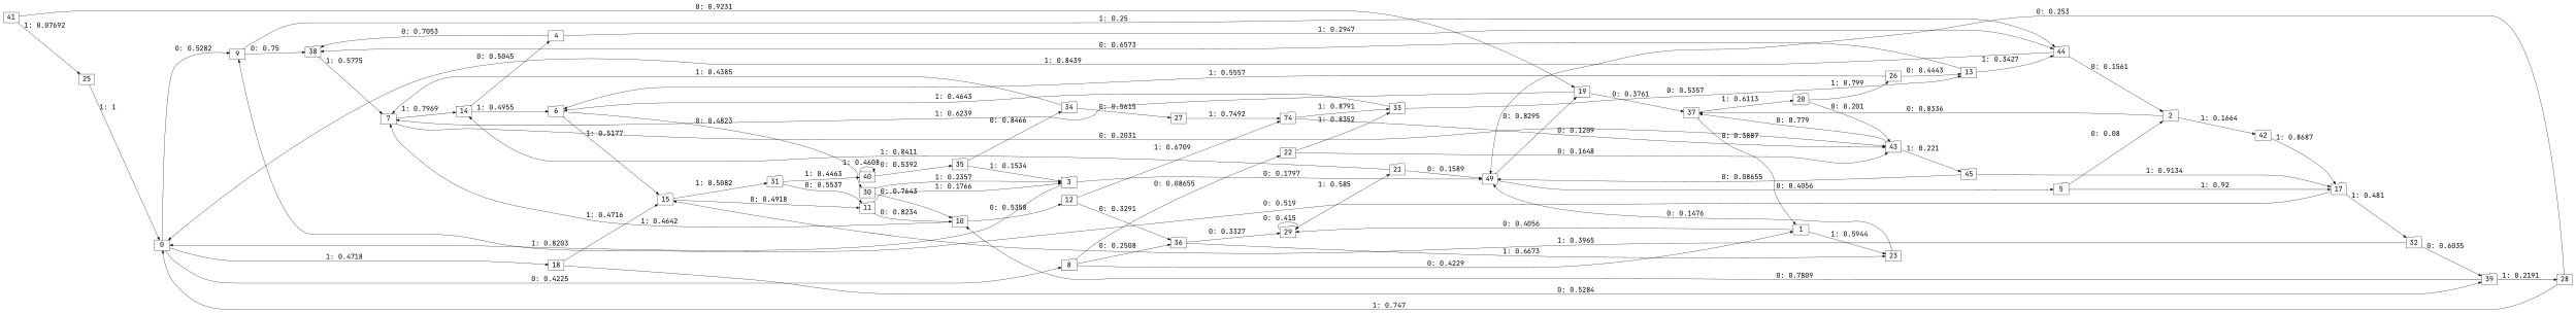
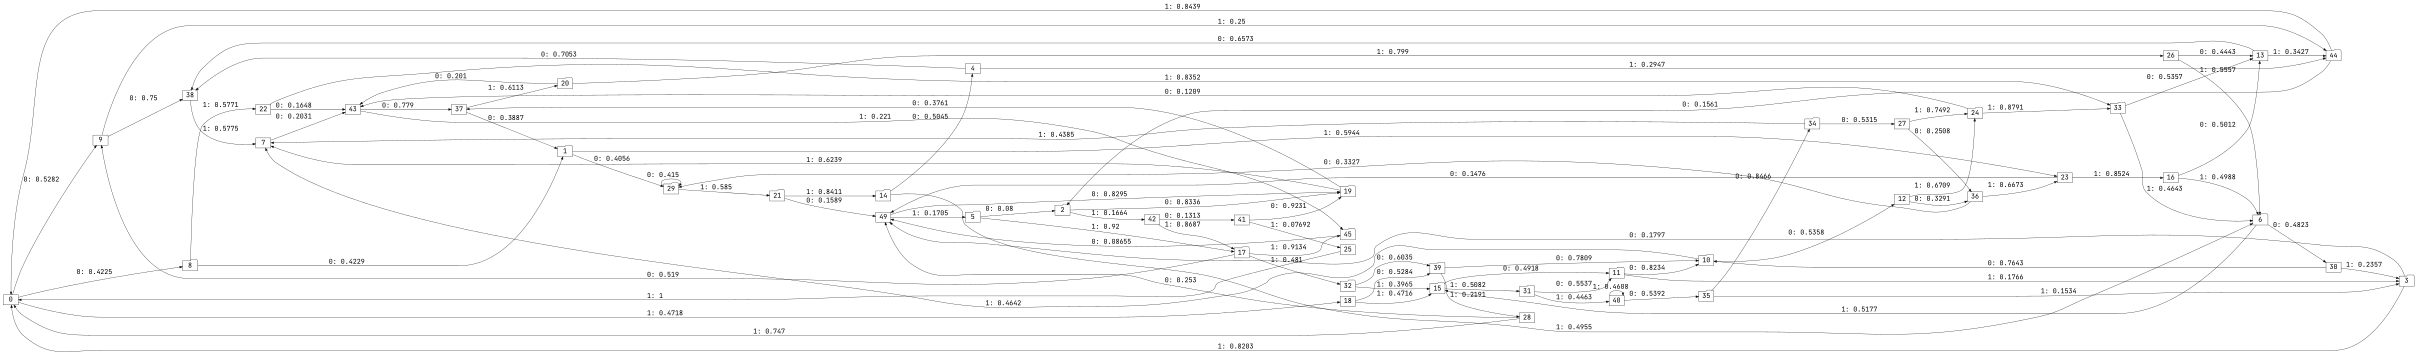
  digraph {
    fontname="JetBrains Mono"
    rankdir=LR
    node [fontname="JetBrains Mono" fontsize=24 shape=folder]
    edge [fontname="JetBrains Mono" fontsize=24]
    0 [shape=box]
    9 [shape=box]
    18 [shape=box]
    8
    38
    44
    15
    39
    7 [shape=box]
    2
    11
    31
    10
    28 [shape=box]
-   1 [shape=box]
+   1
    29
    23 [shape=box]
    21
    n19 [label=49 shape=box]
+   16 [shape=box]
    14
    19
    5
    6
    13 [shape=box]
    42 [shape=box]
    37 [shape=box]
    17
    41 [shape=box]
-   43
+   43 [shape=box]
    20
    32
    25 [shape=box]
    3
    4 [shape=box]
    22 [shape=box]
    30 [shape=box]
    12 [shape=box]
    40 [shape=box]
    45
    33
    36 [shape=box]
-   24 [label=74]
+   24
    35
    26 [shape=box]
    27 [shape=box]
    34
    0 -> 9 [label="0: 0.5282   "]
    0 -> 18 [label="1: 0.4718   "]
    0 -> 8 [label="0: 0.4225   "]
    9 -> 38 [label="0: 0.75     "]
    9 -> 44 [label="1: 0.25     "]
    18 -> 15 [label="1: 0.4716   "]
    18 -> 39 [label="0: 0.5284   "]
    8 -> 1 [label="0: 0.4229   "]
-   8 -> 22 [label="0: 0.08655  "]
+   8 -> 22 [label="1: 0.5771   "]
    38 -> 7 [label="1: 0.5775   "]
    44 -> 0 [label="1: 0.8439   "]
    44 -> 2 [label="0: 0.1561   "]
    15 -> 11 [label="0: 0.4918   "]
    15 -> 31 [label="1: 0.5082   "]
    39 -> 10 [label="0: 0.7809   "]
    39 -> 28 [label="1: 0.2191   "]
-   7 -> 14 [label="1: 0.7969   "]
    7 -> 43 [label="0: 0.2031   "]
-   2 -> 37 [label="0: 0.8336   "]
+   2 -> 19 [label="0: 0.8336   "]
    2 -> 42 [label="1: 0.1664   "]
    11 -> 10 [label="0: 0.8234   "]
    11 -> 3 [label="1: 0.1766   "]
    31 -> 11 [label="0: 0.5537   "]
    31 -> 40 [label="1: 0.4463   "]
    10 -> 7 [label="1: 0.4642   "]
    10 -> 12 [label="0: 0.5358   "]
    28 -> 0 [label="1: 0.747    "]
    28 -> n19 [label="0: 0.253    "]
    1 -> 29 [label="0: 0.4056   "]
    1 -> 23 [label="1: 0.5944   "]
    29 -> 29 [label="0: 0.415    "]
    29 -> 21 [label="1: 0.585    "]
    23 -> n19 [label="0: 0.1476   "]
+   23 -> 16 [label="1: 0.8524   "]
    21 -> n19 [label="0: 0.1589   "]
    21 -> 14 [label="1: 0.8411   "]
    n19 -> 19 [label="0: 0.8295   "]
-   n19 -> 5 [label="0: 0.4056   "]
+   n19 -> 5 [label="1: 0.1705   "]
+   16 -> 6 [label="1: 0.4988   "]
+   16 -> 13 [label="0: 0.5012   "]
    14 -> 6 [label="1: 0.4955   "]
    14 -> 4 [label="0: 0.5045   "]
    19 -> 7 [label="1: 0.6239   "]
    19 -> 37 [label="0: 0.3761   "]
    5 -> 2 [label="0: 0.08     "]
    5 -> 17 [label="1: 0.92     "]
    6 -> 15 [label="1: 0.5177   "]
    6 -> 30 [label="0: 0.4823   "]
    13 -> 38 [label="0: 0.6573   "]
    13 -> 44 [label="1: 0.3427   "]
    42 -> 17 [label="1: 0.8687   "]
+   42 -> 41 [label="0: 0.1313   "]
    37 -> 1 [label="0: 0.3887   "]
    37 -> 20 [label="1: 0.6113   "]
    17 -> 9 [label="0: 0.519    "]
    17 -> 32 [label="1: 0.481    "]
    41 -> 19 [label="0: 0.9231   "]
    41 -> 25 [label="1: 0.07692  "]
    43 -> 37 [label="0: 0.779    "]
    43 -> 45 [label="1: 0.221    "]
    20 -> 43 [label="0: 0.201    "]
    20 -> 26 [label="1: 0.799    "]
    32 -> 15 [label="1: 0.3965   "]
    32 -> 39 [label="0: 0.6035   "]
    25 -> 0 [label="1: 1        "]
    3 -> 0 [label="1: 0.8203   "]
    3 -> n19 [label="0: 0.1797   "]
    4 -> 38 [label="0: 0.7053   "]
    4 -> 44 [label="1: 0.2947   "]
    22 -> 43 [label="0: 0.1648   "]
    22 -> 33 [label="1: 0.8352   "]
    30 -> 10 [label="0: 0.7643   "]
    30 -> 3 [label="1: 0.2357   "]
    12 -> 36 [label="0: 0.3291   "]
    12 -> 24 [label="1: 0.6709   "]
    40 -> 40 [label="1: 0.4608   "]
    40 -> 35 [label="0: 0.5392   "]
    45 -> n19 [label="0: 0.08655  "]
-   45 -> 17 [label="1: 0.9134   "]
+   17 -> 45 [label="1: 0.9134   "]
    33 -> 6 [label="1: 0.4643   "]
    33 -> 13 [label="0: 0.5357   "]
    36 -> 29 [label="0: 0.3327   "]
    36 -> 23 [label="1: 0.6673   "]
    24 -> 43 [label="0: 0.1209   "]
    24 -> 33 [label="1: 0.8791   "]
    35 -> 3 [label="1: 0.1534   "]
    35 -> 34 [label="0: 0.8466   "]
    26 -> 6 [label="1: 0.5557   "]
    26 -> 13 [label="0: 0.4443   "]
-   8 -> 36 [label="0: 0.2508   "]
+   27 -> 36 [label="0: 0.2508   "]
    27 -> 24 [label="1: 0.7492   "]
    34 -> 7 [label="1: 0.4385   "]
-   34 -> 27 [label="0: 0.5615   "]
+   34 -> 27 [label="0: 0.5315   "]
  }
